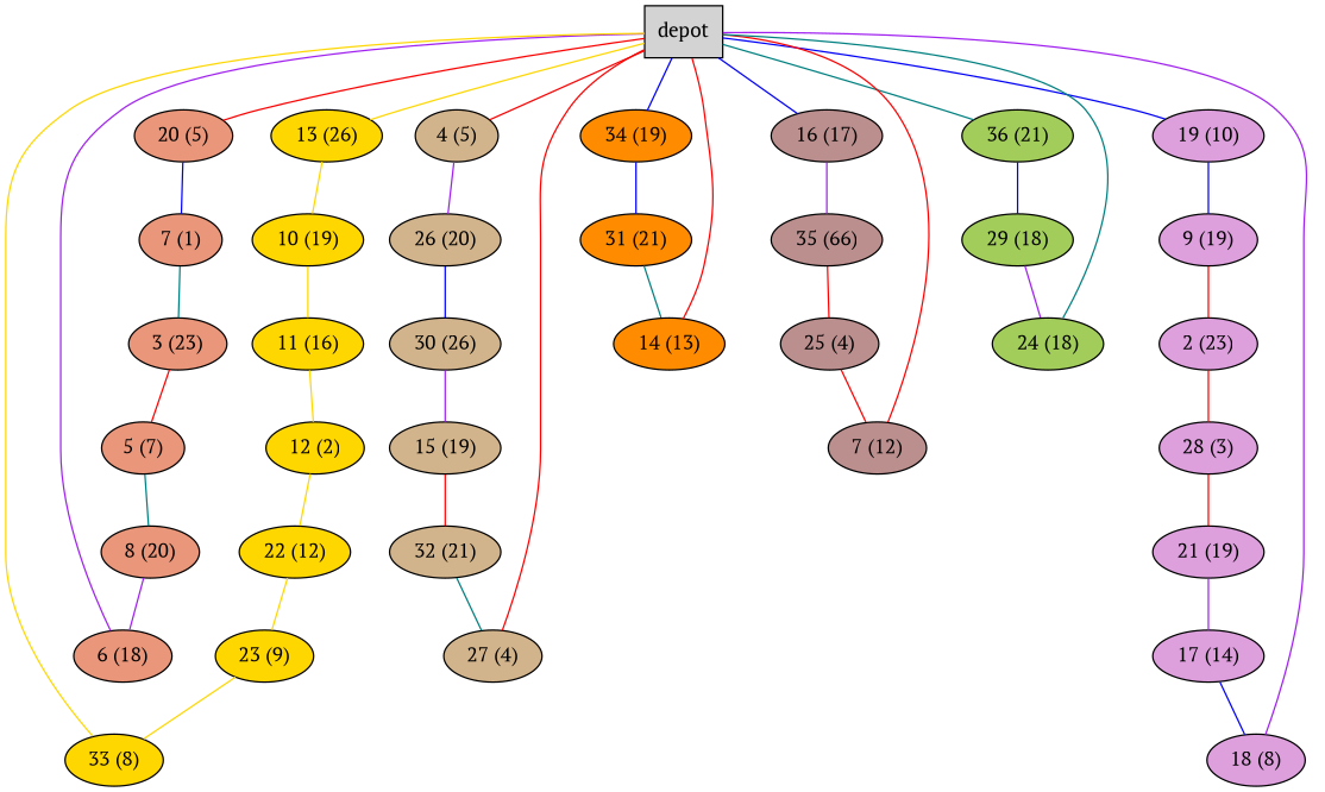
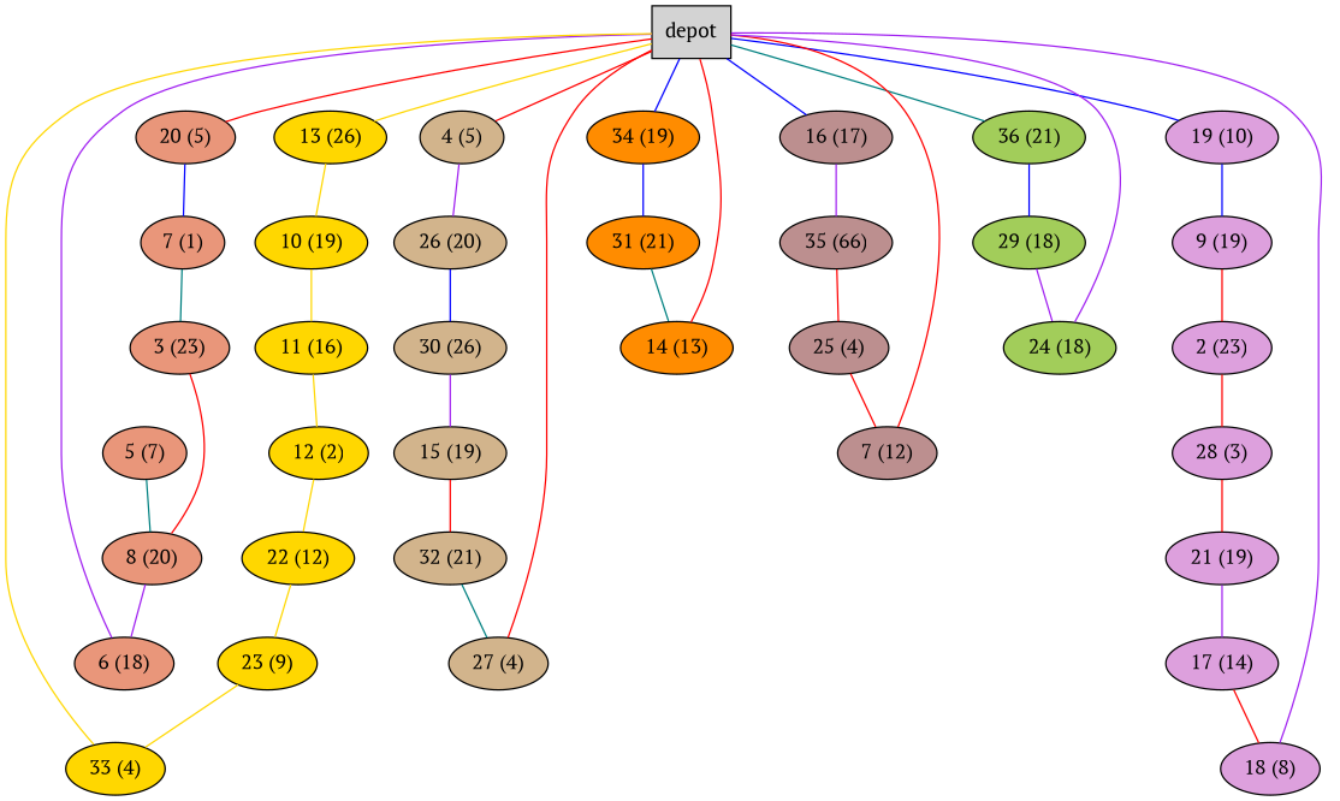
  graph {
    fontname="PT Serif"
    node [fontname="PT Serif" shape=ellipse style=filled fillcolor=gold]
    edge [color=red fontname="PT Serif"]
    n1 [label=depot shape=box fillcolor=""]
    n2 [fillcolor=darksalmon label="20 (5)"]
    n3 [label="13 (26)"]
    n4 [fillcolor=plum label="19 (10)"]
    n5 [fillcolor=tan label="4 (5)"]
    n6 [fillcolor=darkorange label="34 (19)"]
    n7 [fillcolor=rosybrown label="16 (17)"]
    n8 [fillcolor=darkolivegreen3 label="36 (21)"]
    n9 [fillcolor=darksalmon label="7 (1)"]
    n10 [label="10 (19)"]
    n11 [fillcolor=plum label="9 (19)"]
    n12 [fillcolor=tan label="26 (20)"]
    n13 [fillcolor=darkorange label="31 (21)"]
    n14 [fillcolor=rosybrown label="35 (66)"]
    n15 [fillcolor=darkolivegreen3 label="29 (18)"]
    n16 [fillcolor=darksalmon label="3 (23)"]
    n17 [fillcolor=darksalmon label="5 (7)"]
    n18 [fillcolor=darksalmon label="8 (20)"]
    n19 [fillcolor=darksalmon label="6 (18)"]
    n20 [label="11 (16)"]
    n21 [label="12 (2)"]
    n22 [label="22 (12)"]
    n23 [label="23 (9)"]
-   n24 [label="33 (8)"]
+   n24 [label="33 (4)"]
    n25 [fillcolor=plum label="2 (23)"]
    n26 [fillcolor=plum label="28 (3)"]
    n27 [fillcolor=plum label="21 (19)"]
    n28 [fillcolor=plum label="17 (14)"]
    n29 [fillcolor=plum label="18 (8)"]
    n30 [fillcolor=tan label="30 (26)"]
    n31 [fillcolor=tan label="15 (19)"]
    n32 [fillcolor=tan label="32 (21)"]
    n33 [fillcolor=tan label="27 (4)"]
    n34 [fillcolor=darkorange label="14 (13)"]
    n35 [fillcolor=rosybrown label="25 (4)"]
    n36 [fillcolor=rosybrown label="7 (12)"]
    n37 [fillcolor=darkolivegreen3 label="24 (18)"]
    n1 -- n2
    n1 -- n3 [color=gold]
    n1 -- n4 [color=blue]
    n1 -- n5
    n1 -- n6 [color=blue]
    n1 -- n7 [color=blue]
    n1 -- n8 [color=teal]
    n2 -- n9 [color=blue]
    n3 -- n10 [color=gold]
    n4 -- n11 [color=blue]
    n5 -- n12 [color=purple]
    n6 -- n13 [color=blue]
    n7 -- n14 [color=purple]
    n8 -- n15 [color=blue]
    n9 -- n16 [color=teal]
    n10 -- n20 [color=gold]
    n11 -- n25
    n12 -- n30 [color=blue]
    n13 -- n34 [color=teal]
    n14 -- n35
    n15 -- n37 [color=purple]
-   n16 -- n17
+   n16 -- n18
    n17 -- n18 [color=teal]
    n18 -- n19 [color=purple]
    n19 -- n1 [color=purple]
    n20 -- n21 [color=gold]
    n21 -- n22 [color=gold]
    n22 -- n23 [color=gold]
    n23 -- n24 [color=gold]
    n24 -- n1 [color=gold]
    n25 -- n26
    n26 -- n27
    n27 -- n28 [color=purple]
-   n28 -- n29 [color=blue]
+   n28 -- n29
    n29 -- n1 [color=purple]
    n30 -- n31 [color=purple]
    n31 -- n32
    n32 -- n33 [color=teal]
    n33 -- n1
    n34 -- n1
    n35 -- n36
    n36 -- n1
-   n37 -- n1 [color=teal]
+   n37 -- n1 [color=purple]
  }
